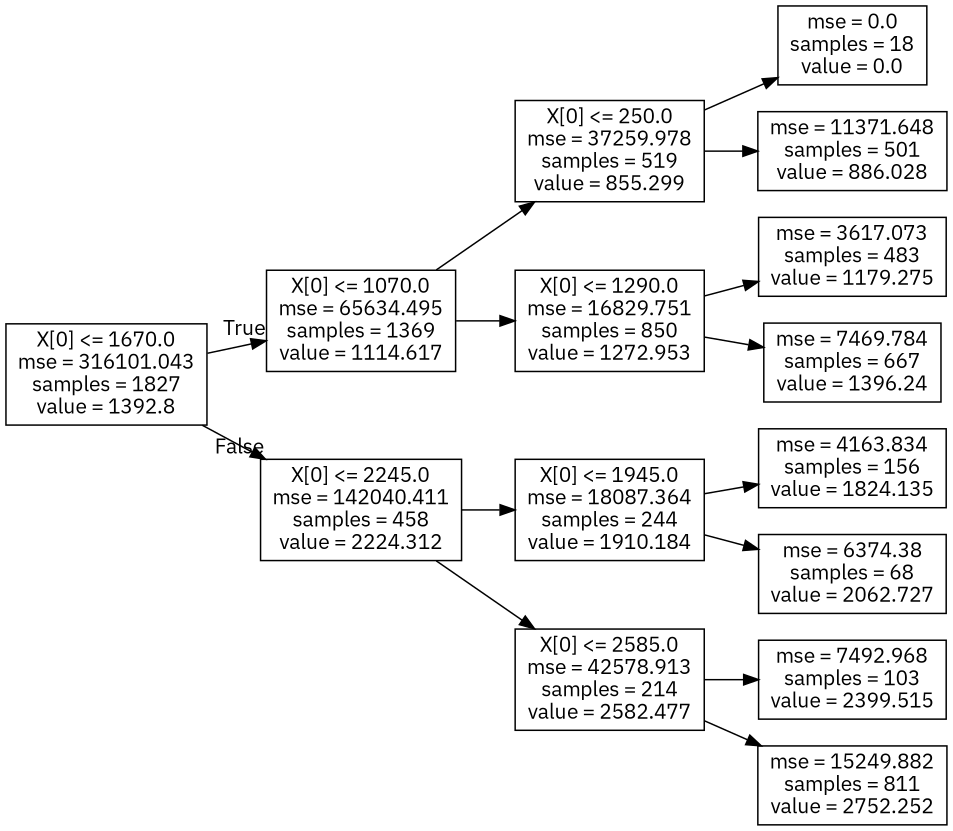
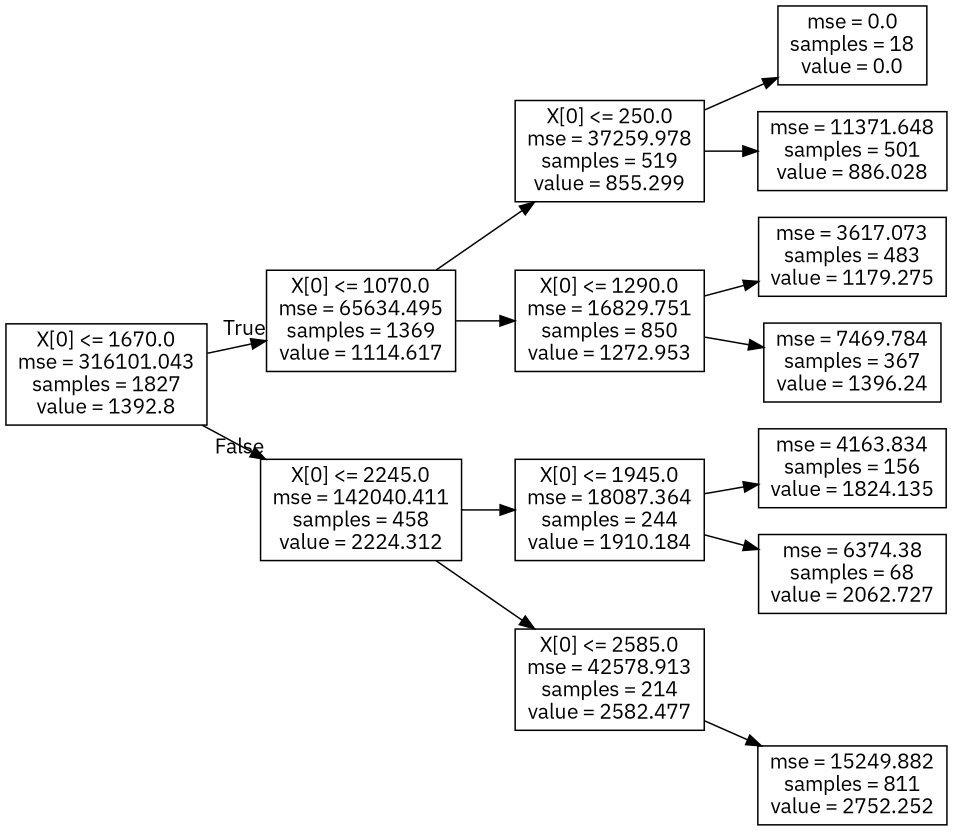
  digraph {
    fontname="IBM Plex Sans"
    rankdir=LR
    node [fontname="IBM Plex Sans" shape=box]
    edge [fontname="IBM Plex Sans"]
    n1 [label="X[0] <= 1670.0\nmse = 316101.043\nsamples = 1827\nvalue = 1392.8"]
    n2 [label="X[0] <= 1070.0\nmse = 65634.495\nsamples = 1369\nvalue = 1114.617"]
    n3 [label="X[0] <= 2245.0\nmse = 142040.411\nsamples = 458\nvalue = 2224.312"]
    n4 [label="X[0] <= 250.0\nmse = 37259.978\nsamples = 519\nvalue = 855.299"]
    n5 [label="X[0] <= 1290.0\nmse = 16829.751\nsamples = 850\nvalue = 1272.953"]
    n6 [label="X[0] <= 1945.0\nmse = 18087.364\nsamples = 244\nvalue = 1910.184"]
    n7 [label="X[0] <= 2585.0\nmse = 42578.913\nsamples = 214\nvalue = 2582.477"]
    n8 [label="mse = 0.0\nsamples = 18\nvalue = 0.0"]
    n9 [label="mse = 11371.648\nsamples = 501\nvalue = 886.028"]
    n10 [label="mse = 3617.073\nsamples = 483\nvalue = 1179.275"]
-   n11 [label="mse = 7469.784\nsamples = 667\nvalue = 1396.24"]
+   n11 [label="mse = 7469.784\nsamples = 367\nvalue = 1396.24"]
    n12 [label="mse = 4163.834\nsamples = 156\nvalue = 1824.135"]
    n13 [label="mse = 6374.38\nsamples = 68\nvalue = 2062.727"]
-   n14 [label="mse = 7492.968\nsamples = 103\nvalue = 2399.515"]
    n15 [label="mse = 15249.882\nsamples = 811\nvalue = 2752.252"]
    n1 -> n2 [headlabel=True labelangle=45 labeldistance=2.5]
    n1 -> n3 [headlabel=False labelangle=-45 labeldistance=2.5]
    n2 -> n4
    n2 -> n5
    n3 -> n6
    n3 -> n7
    n4 -> n8
    n4 -> n9
    n5 -> n10
    n5 -> n11
    n6 -> n12
    n6 -> n13
-   n7 -> n14
    n7 -> n15
  }
